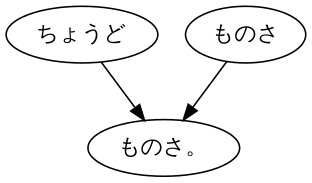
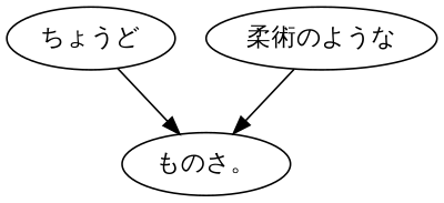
  digraph {
    fontname=Lato
    node [fontname=Lato]
    edge [fontname=Lato]
    n1 [label="ちょうど"]
    n2 [label="ものさ。"]
-   n3 [label="ものさ"]
+   n3 [label="柔術のような"]
    n1 -> n2
    n3 -> n2
  }
